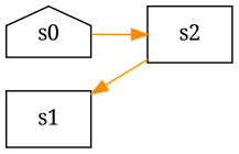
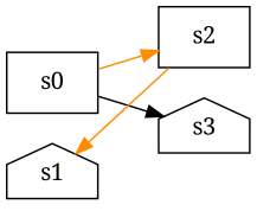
  digraph {
    fontname="Noto Serif"
    rankdir=LR
    node [fontname="Noto Serif" player=0 shape=house]
    edge [color=darkorange fontname="Noto Serif"]
-   s0 [player=1]
+   s0 [player=1 shape=box]
    s2 [shape=box]
-   s1 [shape=box]
+   s3
+   s1
    s0 -> s2
+   s0 -> s3 [color=black]
    s2 -> s1 [constraint="time % 5 == 0"]
  }
